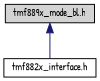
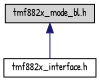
  digraph {
    fontname="Patrick Hand"
    node [color=black fontname="Patrick Hand" fontsize=10 shape=record style=filled]
-   n1 [fillcolor=lightgrey fontcolor=black height=0.2 label="tmf889x_mode_bl.h" width=0.4]
+   n1 [fillcolor=lightgrey fontcolor=black height=0.2 label="tmf882x_mode_bl.h" width=0.4]
    n2 [fillcolor=white height=0.2 label="tmf882x_interface.h" width=0.4]
    n1 -> n2 [color=midnightblue dir=back fontname="Patrick Hand" fontsize=10 labelfontname=Helvetica labelfontsize=10 style=solid]
  }
